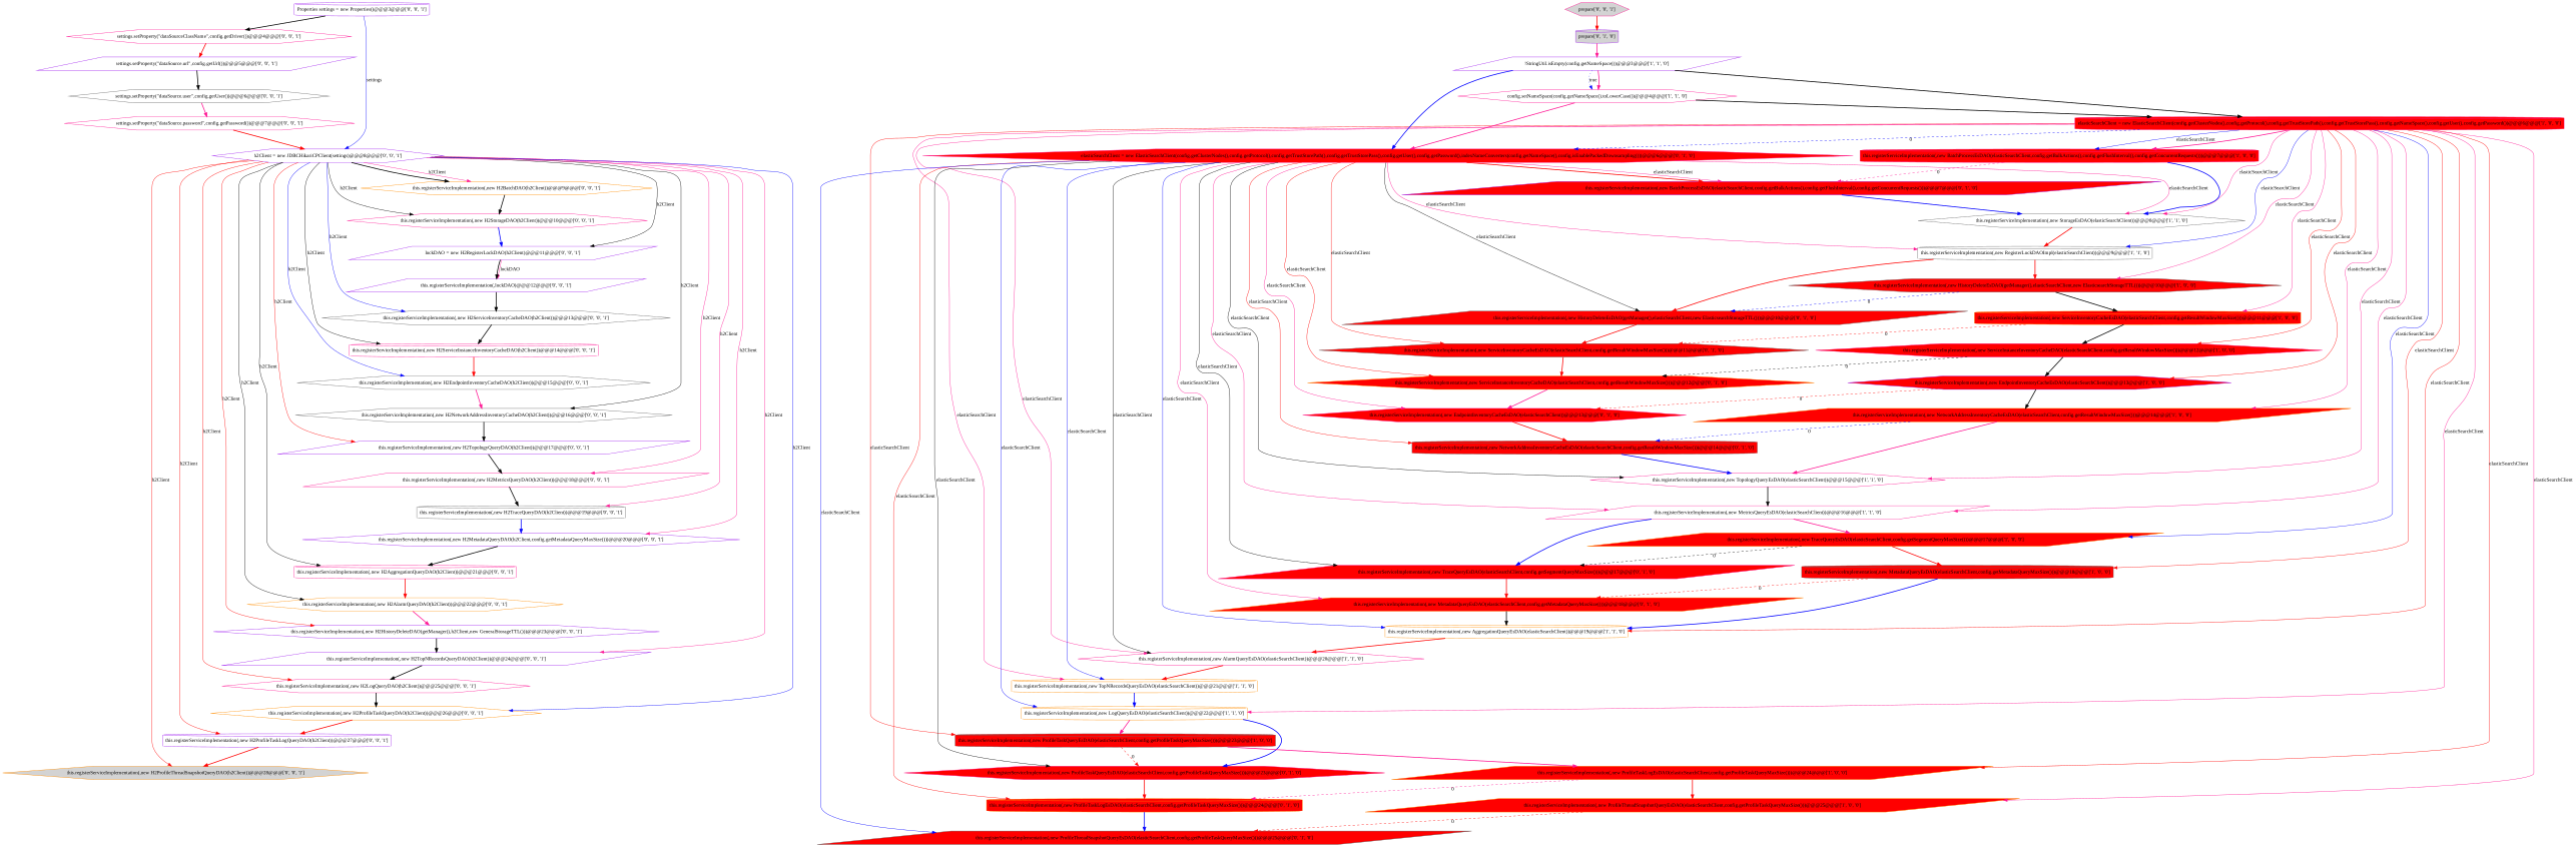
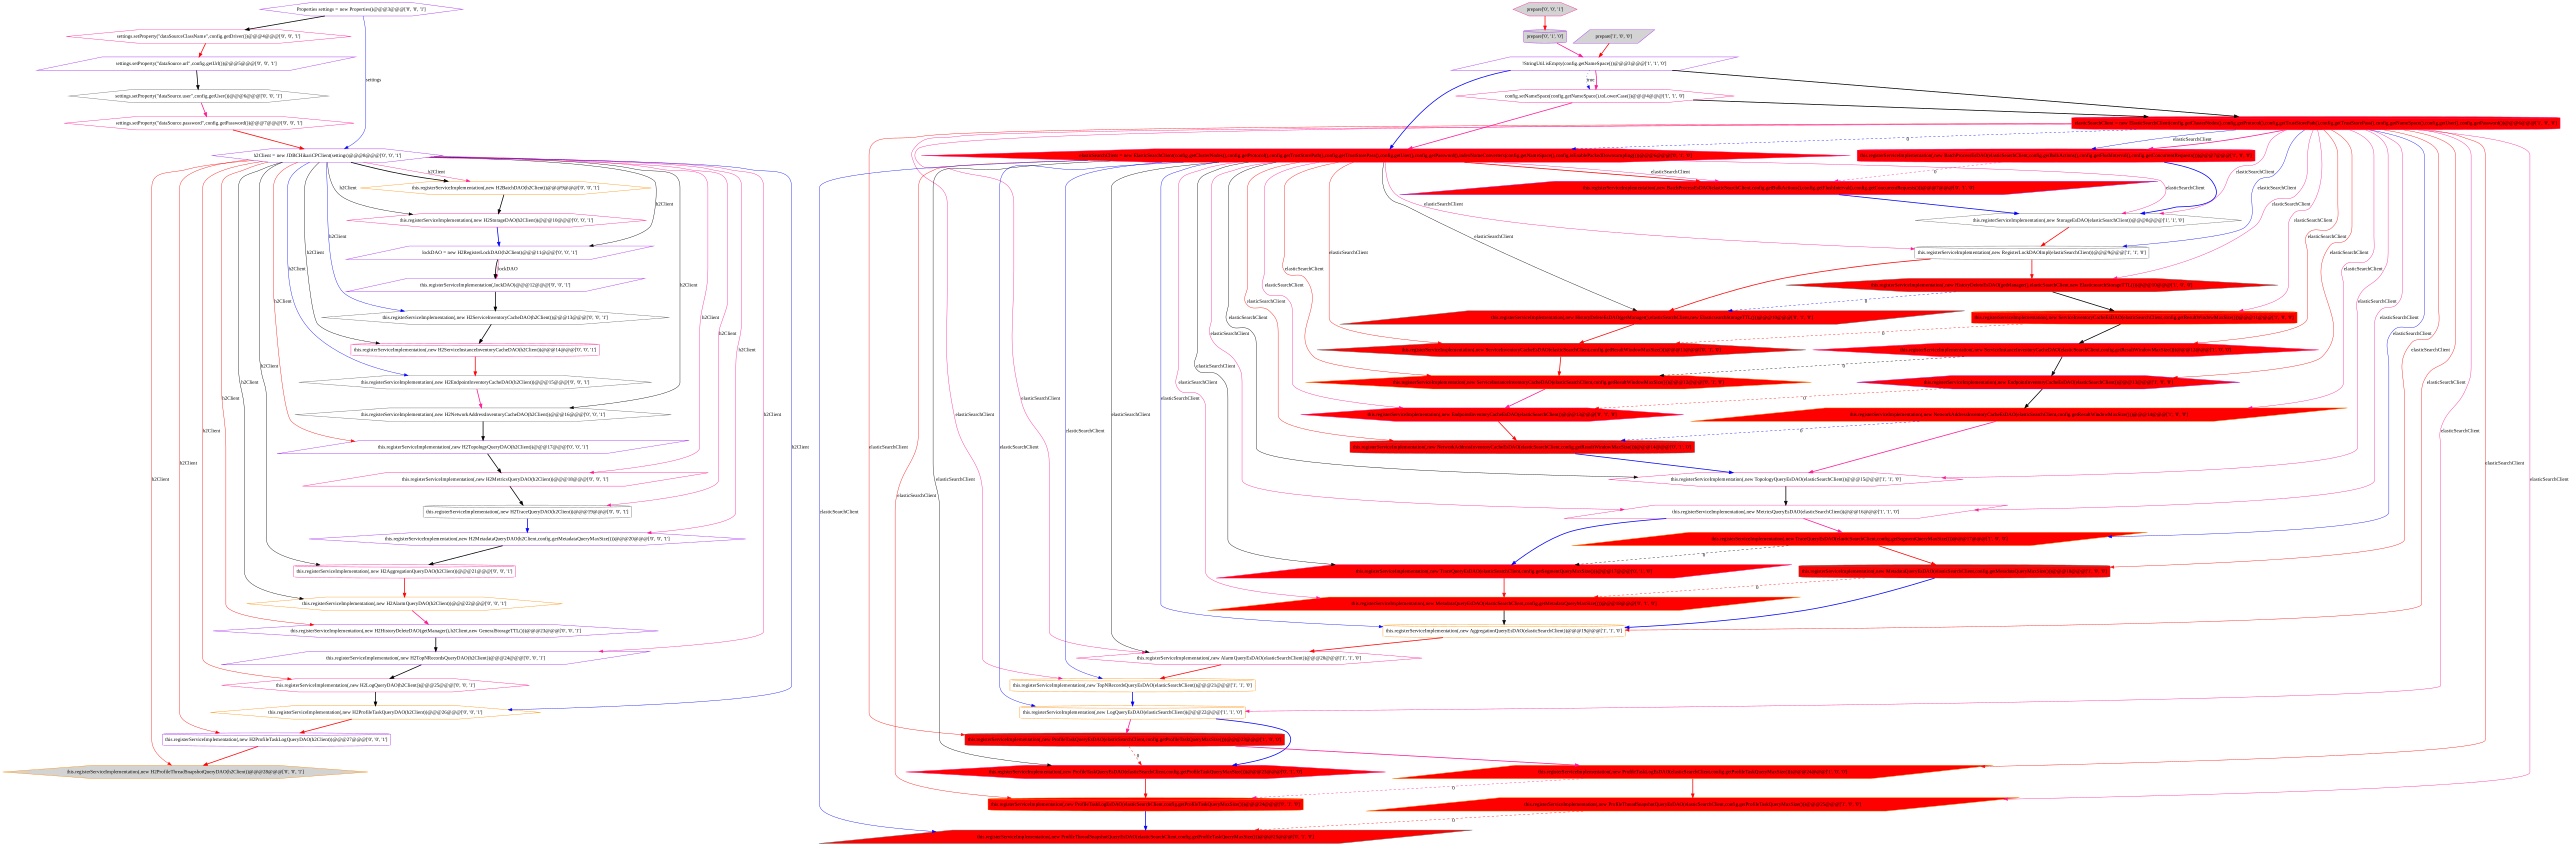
  digraph {
    fontname="Liberation Serif"
    node [color=deeppink fillcolor=white fontname="Liberation Serif" shape=hexagon style=filled]
    edge [color=red fontname="Liberation Serif" style=bold]
    n1 [color=purple label="this.registerServiceImplementation(,new H2MetadataQueryDAO(h2Client,config.getMetadataQueryMaxSize()))@@@20@@@['0', '0', '1']"]
    n2 [label="this.registerServiceImplementation(,new H2AggregationQueryDAO(h2Client))@@@21@@@['0', '0', '1']" shape=cylinder]
    n3 [color=darkorange label="this.registerServiceImplementation(,new H2AlarmQueryDAO(h2Client))@@@22@@@['0', '0', '1']"]
    n4 [color=darkorange label="this.registerServiceImplementation(,new LogQueryEsDAO(elasticSearchClient))@@@22@@@['1', '1', '0']" shape=cylinder]
    n5 [fillcolor=red label="this.registerServiceImplementation(,new ProfileTaskQueryEsDAO(elasticSearchClient,config.getProfileTaskQueryMaxSize()))@@@23@@@['0', '1', '0']"]
    n6 [color=gray40 fillcolor=red label="this.registerServiceImplementation(,new ProfileTaskQueryEsDAO(elasticSearchClient,config.getProfileTaskQueryMaxSize()))@@@23@@@['1', '0', '0']" shape=cylinder]
    n7 [color=darkorange fillcolor=red label="this.registerServiceImplementation(,new ProfileTaskLogEsDAO(elasticSearchClient,config.getProfileTaskQueryMaxSize()))@@@24@@@['0', '1', '0']" shape=cylinder]
    n8 [color=darkorange fillcolor=red label="this.registerServiceImplementation(,new ProfileTaskLogEsDAO(elasticSearchClient,config.getProfileTaskQueryMaxSize()))@@@24@@@['1', '0', '0']" shape=parallelogram]
    n9 [color=purple label="this.registerServiceImplementation(,new H2HistoryDeleteDAO(getManager(),h2Client,new GeneralStorageTTL()))@@@23@@@['0', '0', '1']"]
    n10 [color=gray40 fillcolor=red label="this.registerServiceImplementation(,new ProfileThreadSnapshotQueryEsDAO(elasticSearchClient,config.getProfileTaskQueryMaxSize()))@@@25@@@['0', '1', '0']" shape=parallelogram]
    n11 [label="this.registerServiceImplementation(,new AlarmQueryEsDAO(elasticSearchClient))@@@20@@@['1', '1', '0']"]
    n12 [color=darkorange label="this.registerServiceImplementation(,new TopNRecordsQueryEsDAO(elasticSearchClient))@@@21@@@['1', '1', '0']" shape=cylinder]
    n13 [label="this.registerServiceImplementation(,new H2ServiceInstanceInventoryCacheDAO(h2Client))@@@14@@@['0', '0', '1']" shape=cylinder]
    n14 [color=gray40 label="this.registerServiceImplementation(,new H2EndpointInventoryCacheDAO(h2Client))@@@15@@@['0', '0', '1']"]
    n15 [color=gray40 label="this.registerServiceImplementation(,new H2NetworkAddressInventoryCacheDAO(h2Client))@@@16@@@['0', '0', '1']"]
    n16 [fillcolor=lightgray label="prepare['0', '0', '1']"]
    n17 [color=purple fillcolor=lightgray label="prepare['0', '1', '0']" shape=cylinder]
-   n18 [color=purple label="Properties settings = new Properties()@@@3@@@['0', '0', '1']" shape=cylinder]
+   n18 [color=purple label="Properties settings = new Properties()@@@3@@@['0', '0', '1']"]
    n19 [label="settings.setProperty(\"dataSourceClassName\",config.getDriver())@@@4@@@['0', '0', '1']"]
    n20 [color=purple label="h2Client = new JDBCHikariCPClient(settings)@@@8@@@['0', '0', '1']"]
    n21 [color=darkorange fillcolor=red label="this.registerServiceImplementation(,new ServiceInstanceInventoryCacheDAO(elasticSearchClient,config.getResultWindowMaxSize()))@@@12@@@['0', '1', '0']"]
    n22 [fillcolor=red label="this.registerServiceImplementation(,new EndpointInventoryCacheEsDAO(elasticSearchClient))@@@13@@@['0', '1', '0']"]
    n23 [color=gray40 fillcolor=red label="this.registerServiceImplementation(,new NetworkAddressInventoryCacheEsDAO(elasticSearchClient,config.getResultWindowMaxSize()))@@@14@@@['0', '1', '0']" shape=cylinder]
    n24 [color=purple label="this.registerServiceImplementation(,new H2TopNRecordsQueryDAO(h2Client))@@@24@@@['0', '0', '1']" shape=parallelogram]
    n25 [label="this.registerServiceImplementation(,new H2LogQueryDAO(h2Client))@@@25@@@['0', '0', '1']"]
    n26 [color=darkorange fillcolor=red label="this.registerServiceImplementation(,new ProfileThreadSnapshotQueryEsDAO(elasticSearchClient,config.getProfileTaskQueryMaxSize()))@@@25@@@['1', '0', '0']" shape=parallelogram]
    n27 [color=gray40 fillcolor=red label="this.registerServiceImplementation(,new HistoryDeleteEsDAO(getManager(),elasticSearchClient,new ElasticsearchStorageTTL()))@@@10@@@['0', '1', '0']" shape=parallelogram]
    n28 [color=gray40 fillcolor=red label="this.registerServiceImplementation(,new ServiceInventoryCacheEsDAO(elasticSearchClient,config.getResultWindowMaxSize()))@@@11@@@['0', '1', '0']"]
    n29 [color=darkorange fillcolor=lightgray label="this.registerServiceImplementation(,new H2ProfileThreadSnapshotQueryDAO(h2Client))@@@28@@@['0', '0', '1']"]
    n30 [color=darkorange label="this.registerServiceImplementation(,new AggregationQueryEsDAO(elasticSearchClient))@@@19@@@['1', '1', '0']" shape=cylinder]
    n31 [color=purple label="this.registerServiceImplementation(,new H2TopologyQueryDAO(h2Client))@@@17@@@['0', '0', '1']" shape=parallelogram]
    n32 [color=gray40 fillcolor=red label="this.registerServiceImplementation(,new HistoryDeleteEsDAO(getManager(),elasticSearchClient,new ElasticsearchStorageTTL()))@@@10@@@['1', '0', '0']"]
    n33 [color=darkorange fillcolor=red label="this.registerServiceImplementation(,new ServiceInventoryCacheEsDAO(elasticSearchClient,config.getResultWindowMaxSize()))@@@11@@@['1', '0', '0']" shape=cylinder]
    n34 [fillcolor=red label="this.registerServiceImplementation(,new ServiceInstanceInventoryCacheDAO(elasticSearchClient,config.getResultWindowMaxSize()))@@@12@@@['1', '0', '0']"]
    n35 [color=purple label="settings.setProperty(\"dataSource.url\",config.getUrl())@@@5@@@['0', '0', '1']" shape=parallelogram]
    n36 [color=gray40 label="settings.setProperty(\"dataSource.user\",config.getUser())@@@6@@@['0', '0', '1']"]
    n37 [label="settings.setProperty(\"dataSource.password\",config.getPassword())@@@7@@@['0', '0', '1']"]
    n38 [color=gray40 label="this.registerServiceImplementation(,new RegisterLockDAOImpl(elasticSearchClient))@@@9@@@['1', '1', '0']" shape=cylinder]
    n39 [fillcolor=red label="elasticSearchClient = new ElasticSearchClient(config.getClusterNodes(),config.getProtocol(),config.getTrustStorePath(),config.getTrustStorePass(),config.getNameSpace(),config.getUser(),config.getPassword())@@@6@@@['1', '0', '0']" shape=cylinder]
    n40 [fillcolor=red label="elasticSearchClient = new ElasticSearchClient(config.getClusterNodes(),config.getProtocol(),config.getTrustStorePath(),config.getTrustStorePass(),config.getUser(),config.getPassword(),indexNameConverters(config.getNameSpace(),config.isEnablePackedDownsampling()))@@@6@@@['0', '1', '0']"]
    n41 [color=gray40 label="this.registerServiceImplementation(,new StorageEsDAO(elasticSearchClient))@@@8@@@['1', '1', '0']"]
    n42 [color=purple fillcolor=red label="this.registerServiceImplementation(,new EndpointInventoryCacheEsDAO(elasticSearchClient))@@@13@@@['1', '0', '0']"]
    n43 [color=gray40 fillcolor=red label="this.registerServiceImplementation(,new MetadataQueryEsDAO(elasticSearchClient,config.getMetadataQueryMaxSize()))@@@18@@@['1', '0', '0']" shape=cylinder]
    n44 [color=darkorange fillcolor=red label="this.registerServiceImplementation(,new TraceQueryEsDAO(elasticSearchClient,config.getSegmentQueryMaxSize()))@@@17@@@['1', '0', '0']" shape=parallelogram]
    n45 [color=darkorange fillcolor=red label="this.registerServiceImplementation(,new NetworkAddressInventoryCacheEsDAO(elasticSearchClient,config.getResultWindowMaxSize()))@@@14@@@['1', '0', '0']" shape=parallelogram]
    n46 [label="this.registerServiceImplementation(,new TopologyQueryEsDAO(elasticSearchClient))@@@15@@@['1', '1', '0']"]
    n47 [label="this.registerServiceImplementation(,new MetricsQueryEsDAO(elasticSearchClient))@@@16@@@['1', '1', '0']" shape=parallelogram]
    n48 [fillcolor=red label="this.registerServiceImplementation(,new BatchProcessEsDAO(elasticSearchClient,config.getBulkActions(),config.getFlushInterval(),config.getConcurrentRequests()))@@@7@@@['1', '0', '0']" shape=cylinder]
    n49 [color=purple fillcolor=red label="this.registerServiceImplementation(,new BatchProcessEsDAO(elasticSearchClient,config.getBulkActions(),config.getFlushInterval(),config.getConcurrentRequests()))@@@7@@@['0', '1', '0']" shape=parallelogram]
    n50 [fillcolor=red label="this.registerServiceImplementation(,new TraceQueryEsDAO(elasticSearchClient,config.getSegmentQueryMaxSize()))@@@17@@@['0', '1', '0']" shape=parallelogram]
    n51 [color=darkorange fillcolor=red label="this.registerServiceImplementation(,new MetadataQueryEsDAO(elasticSearchClient,config.getMetadataQueryMaxSize()))@@@18@@@['0', '1', '0']" shape=parallelogram]
    n52 [label="this.registerServiceImplementation(,new H2StorageDAO(h2Client))@@@10@@@['0', '0', '1']"]
    n53 [color=purple label="lockDAO = new H2RegisterLockDAO(h2Client)@@@11@@@['0', '0', '1']" shape=parallelogram]
    n54 [color=purple label="this.registerServiceImplementation(,lockDAO)@@@12@@@['0', '0', '1']" shape=parallelogram]
+   n55 [color=purple fillcolor=lightgray label="prepare['1', '0', '0']" shape=parallelogram]
    n56 [color=purple label="!StringUtil.isEmpty(config.getNameSpace())@@@3@@@['1', '1', '0']" shape=parallelogram]
    n57 [label="config.setNameSpace(config.getNameSpace().toLowerCase())@@@4@@@['1', '1', '0']"]
    n58 [color=purple label="this.registerServiceImplementation(,new H2ProfileTaskLogQueryDAO(h2Client))@@@27@@@['0', '0', '1']" shape=cylinder]
    n59 [label="this.registerServiceImplementation(,new H2MetricsQueryDAO(h2Client))@@@18@@@['0', '0', '1']" shape=parallelogram]
    n60 [color=darkorange label="this.registerServiceImplementation(,new H2BatchDAO(h2Client))@@@9@@@['0', '0', '1']"]
    n61 [color=darkorange label="this.registerServiceImplementation(,new H2ProfileTaskQueryDAO(h2Client))@@@26@@@['0', '0', '1']"]
    n62 [color=gray40 label="this.registerServiceImplementation(,new H2TraceQueryDAO(h2Client))@@@19@@@['0', '0', '1']" shape=cylinder]
    n63 [color=gray40 label="this.registerServiceImplementation(,new H2ServiceInventoryCacheDAO(h2Client))@@@13@@@['0', '0', '1']"]
    n1 -> n2 [color=black]
    n2 -> n3
    n3 -> n9 [color=deeppink]
    n4 -> n5 [color=blue]
    n4 -> n6 [color=deeppink]
    n5 -> n7
    n6 -> n5 [label=0 style=dashed]
    n6 -> n8 [color=deeppink]
    n7 -> n10 [color=blue]
    n8 -> n7 [color=deeppink label=0 style=dashed]
    n8 -> n26
    n9 -> n24 [color=black]
    n11 -> n12
    n12 -> n4 [color=blue]
    n13 -> n14
    n14 -> n15 [color=deeppink]
    n15 -> n31 [color=black]
    n16 -> n17
    n17 -> n56 [color=deeppink]
    n18 -> n19 [color=black]
    n18 -> n20 [color=blue label=settings style=solid]
    n19 -> n35
    n20 -> n1 [color=deeppink label=h2Client style=solid]
    n20 -> n2 [color=black label=h2Client style=solid]
    n20 -> n3 [color=black label=h2Client style=solid]
    n20 -> n9 [label=h2Client style=solid]
    n20 -> n13 [color=black label=h2Client style=solid]
    n20 -> n14 [color=blue label=h2Client style=solid]
    n20 -> n15 [color=black label=h2Client style=solid]
    n20 -> n24 [color=deeppink label=h2Client style=solid]
    n20 -> n25 [label=h2Client style=solid]
    n20 -> n29 [label=h2Client style=solid]
    n20 -> n31 [label=h2Client style=solid]
    n20 -> n52 [color=black label=h2Client style=solid]
    n20 -> n53 [color=black label=h2Client style=solid]
    n20 -> n58 [label=h2Client style=solid]
    n20 -> n59 [color=deeppink label=h2Client style=solid]
    n20 -> n60 [color=deeppink label=h2Client style=solid]
    n20 -> n60 [color=black]
    n20 -> n61 [color=blue label=h2Client style=solid]
    n20 -> n62 [color=deeppink label=h2Client style=solid]
    n20 -> n63 [color=blue label=h2Client style=solid]
    n21 -> n22 [color=deeppink]
    n22 -> n23
    n23 -> n46 [color=blue]
    n24 -> n25 [color=black]
    n25 -> n61 [color=black]
    n26 -> n10 [label=0 style=dashed]
    n27 -> n28
    n28 -> n21
    n30 -> n11
    n31 -> n59 [color=black]
    n32 -> n27 [color=blue label=0 style=dashed]
    n32 -> n33 [color=black]
    n33 -> n28 [label=0 style=dashed]
    n33 -> n34 [color=black]
    n34 -> n21 [color=black label=0 style=dashed]
    n34 -> n42 [color=black]
    n35 -> n36 [color=black]
    n36 -> n37 [color=deeppink]
    n37 -> n20
    n38 -> n27
    n38 -> n32
    n39 -> n4 [color=deeppink label=elasticSearchClient style=solid]
    n39 -> n6 [label=elasticSearchClient style=solid]
    n39 -> n8 [label=elasticSearchClient style=solid]
    n39 -> n11 [color=deeppink label=elasticSearchClient style=solid]
    n39 -> n12 [color=deeppink label=elasticSearchClient style=solid]
    n39 -> n26 [color=deeppink label=elasticSearchClient style=solid]
    n39 -> n30 [label=elasticSearchClient style=solid]
    n39 -> n32 [color=deeppink label=elasticSearchClient style=solid]
    n39 -> n33 [color=deeppink label=elasticSearchClient style=solid]
    n39 -> n34 [label=elasticSearchClient style=solid]
    n39 -> n38 [color=blue label=elasticSearchClient style=solid]
    n39 -> n40 [color=blue label=0 style=dashed]
    n39 -> n41 [color=deeppink label=elasticSearchClient style=solid]
    n39 -> n42 [label=elasticSearchClient style=solid]
    n39 -> n43 [label=elasticSearchClient style=solid]
    n39 -> n44 [color=blue label=elasticSearchClient style=solid]
    n39 -> n45 [color=deeppink label=elasticSearchClient style=solid]
    n39 -> n46 [color=deeppink label=elasticSearchClient style=solid]
    n39 -> n47 [color=deeppink label=elasticSearchClient style=solid]
    n39 -> n48 [color=blue label=elasticSearchClient style=solid]
    n39 -> n48 [color=deeppink]
    n40 -> n4 [color=blue label=elasticSearchClient style=solid]
    n40 -> n5 [color=black label=elasticSearchClient style=solid]
    n40 -> n7 [label=elasticSearchClient style=solid]
    n40 -> n10 [color=blue label=elasticSearchClient style=solid]
    n40 -> n11 [color=black label=elasticSearchClient style=solid]
    n40 -> n12 [color=blue label=elasticSearchClient style=solid]
    n40 -> n21 [label=elasticSearchClient style=solid]
    n40 -> n22 [color=deeppink label=elasticSearchClient style=solid]
    n40 -> n23 [label=elasticSearchClient style=solid]
    n40 -> n27 [color=black label=elasticSearchClient style=solid]
    n40 -> n28 [label=elasticSearchClient style=solid]
    n40 -> n30 [color=blue label=elasticSearchClient style=solid]
    n40 -> n38 [color=deeppink label=elasticSearchClient style=solid]
    n40 -> n41 [color=deeppink label=elasticSearchClient style=solid]
    n40 -> n46 [color=black label=elasticSearchClient style=solid]
    n40 -> n47 [color=deeppink label=elasticSearchClient style=solid]
    n40 -> n49
    n40 -> n49 [color=deeppink label=elasticSearchClient style=solid]
    n40 -> n50 [color=black label=elasticSearchClient style=solid]
    n40 -> n51 [color=deeppink label=elasticSearchClient style=solid]
    n41 -> n38
    n42 -> n22 [label=0 style=dashed]
    n42 -> n45 [color=black]
    n43 -> n30 [color=blue]
    n43 -> n51 [label=0 style=dashed]
    n44 -> n43
    n44 -> n50 [color=black label=0 style=dashed]
    n45 -> n23 [color=blue label=0 style=dashed]
    n45 -> n46 [color=deeppink]
    n46 -> n47 [color=black]
    n47 -> n44 [color=deeppink]
    n47 -> n50 [color=blue]
    n48 -> n41 [color=blue]
    n48 -> n49 [color=deeppink label=0 style=dashed]
    n49 -> n41 [color=blue]
    n50 -> n51
    n51 -> n30 [color=black]
    n52 -> n53 [color=blue]
    n53 -> n54 [color=deeppink label=lockDAO style=solid]
    n53 -> n54 [color=black]
    n54 -> n63 [color=black]
+   n55 -> n56
    n56 -> n39 [color=black]
    n56 -> n40 [color=blue]
    n56 -> n57 [color=deeppink]
    n56 -> n57 [color=blue label=true style=dotted]
    n57 -> n39 [color=black]
    n57 -> n40 [color=deeppink]
    n58 -> n29
    n59 -> n62 [color=black]
    n60 -> n52 [color=black]
    n61 -> n58
    n62 -> n1 [color=blue]
    n63 -> n13 [color=black]
  }
